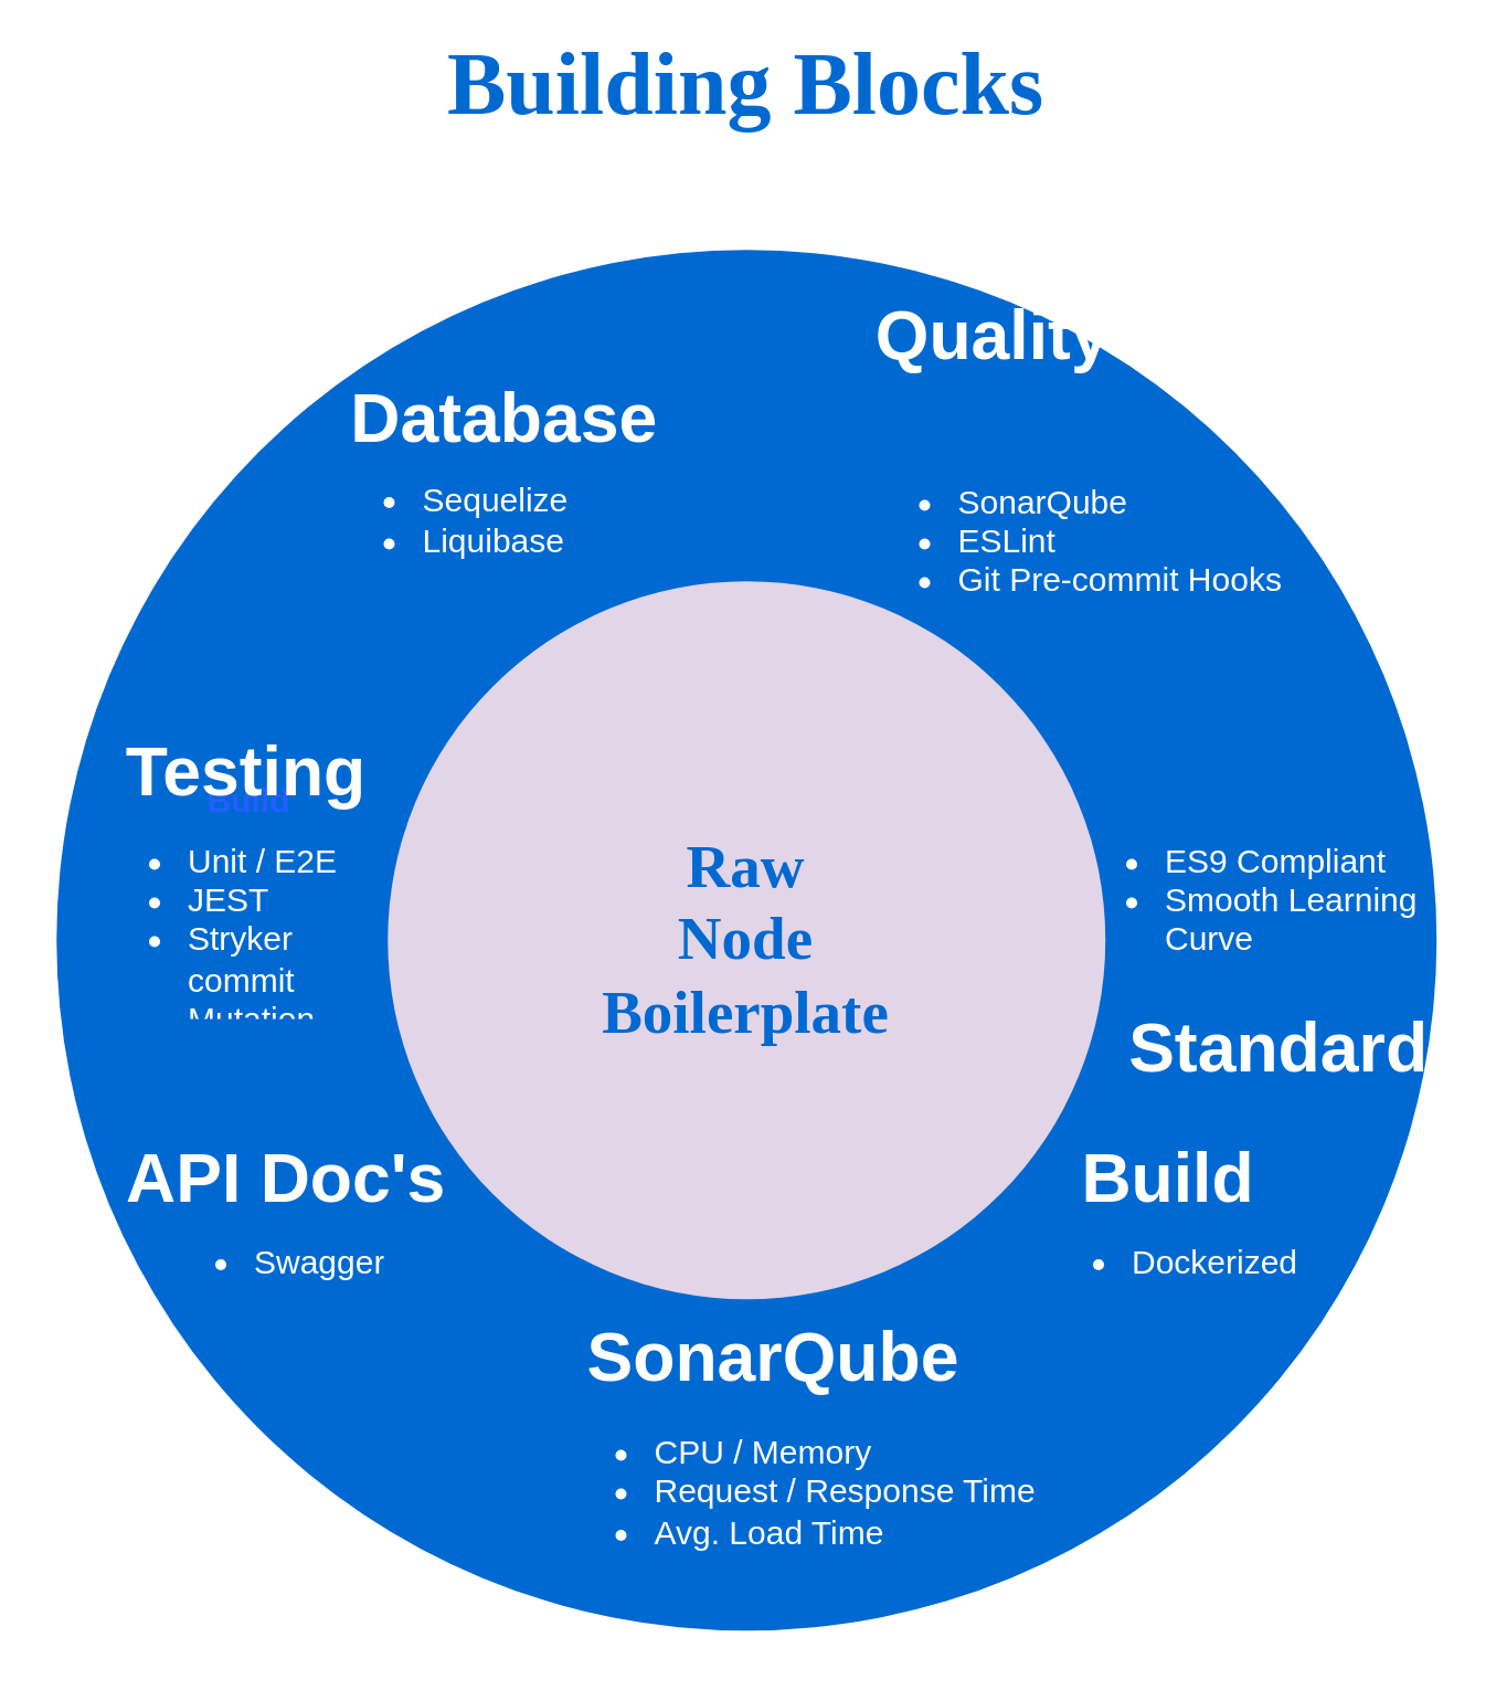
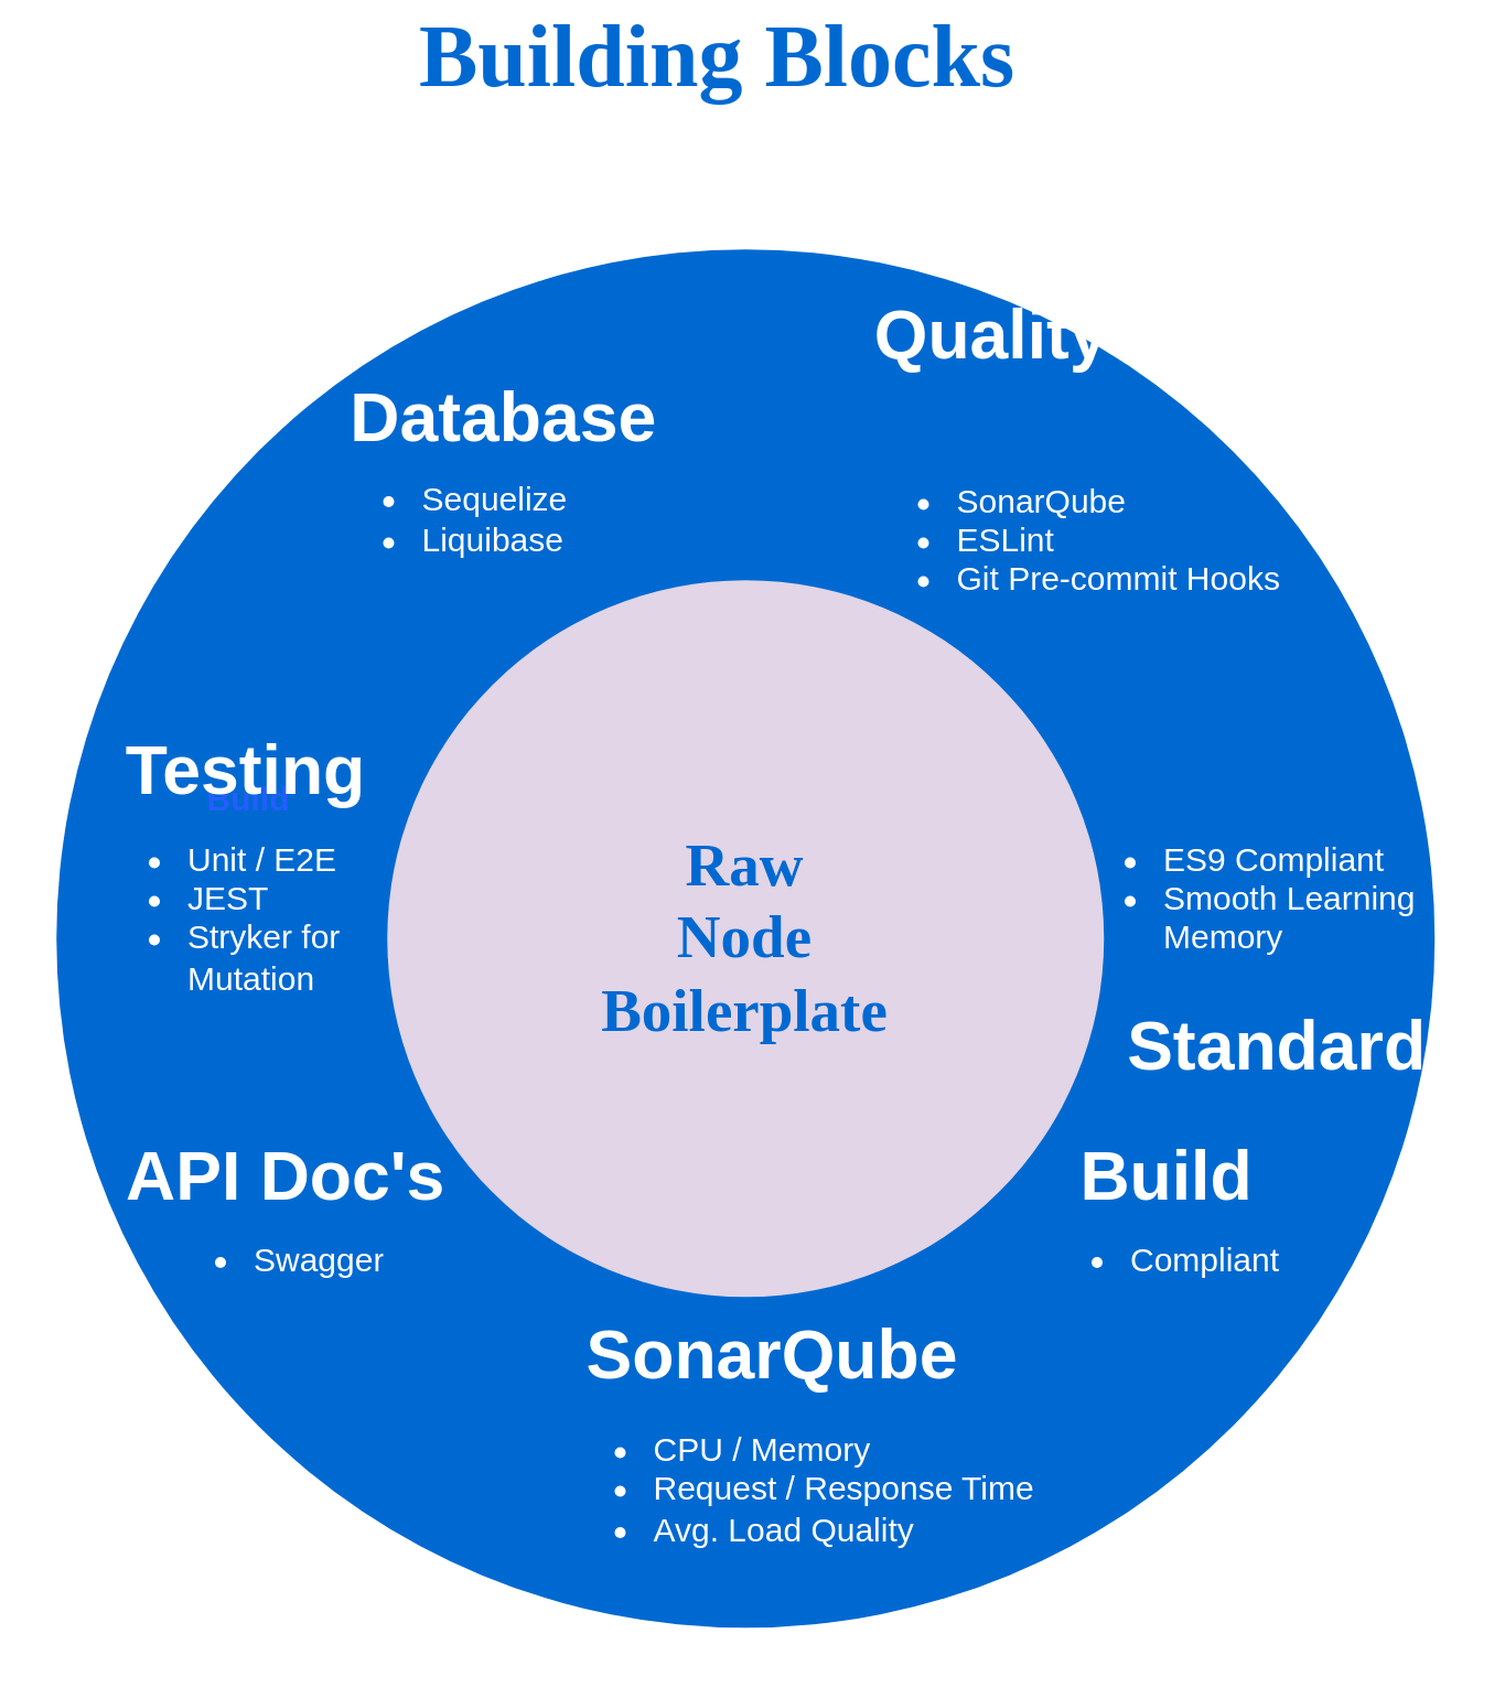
  <mxCell id="0" />
  <mxCell id="1" parent="0" />
  <mxCell id="2" value="" style="ellipse;whiteSpace=wrap;html=1;rounded=0;shadow=0;comic=0;strokeWidth=1;fontFamily=Verdana;fontSize=14;strokeColor=none;fillColor=#0069D1;" parent="1" vertex="1"><mxGeometry x="20" y="90" width="500" height="500" as="geometry" /></mxCell>
  <mxCell id="3" value="Raw&lt;br&gt;Node&lt;br&gt;Boilerplate" style="ellipse;whiteSpace=wrap;html=1;rounded=0;shadow=0;comic=0;strokeWidth=1;fontFamily=Verdana;fontSize=22;strokeColor=none;fillColor=#e1d5e7;fontColor=#0069D1;fontStyle=1;direction=south;" parent="1" vertex="1"><mxGeometry x="140" y="210" width="260" height="260" as="geometry" /></mxCell>
  <mxCell id="4" value="&lt;b&gt;Build&lt;/b&gt;" style="text;html=1;strokeColor=none;fillColor=none;align=center;verticalAlign=middle;whiteSpace=wrap;rounded=0;fontColor=#245EFF;" vertex="1" parent="1"><mxGeometry x="70" y="280" width="40" height="20" as="geometry" /></mxCell>
- <mxCell id="5" value="&lt;ul&gt;&lt;li&gt;CPU / Memory&lt;/li&gt;&lt;li&gt;Request / Response Time&lt;/li&gt;&lt;li&gt;Avg. Load Time&lt;/li&gt;&lt;/ul&gt;" style="text;strokeColor=none;fillColor=none;html=1;whiteSpace=wrap;verticalAlign=middle;overflow=hidden;fontColor=#FFFFFF;align=left;" vertex="1" parent="1"><mxGeometry x="195" y="500" width="185" height="80" as="geometry" /></mxCell>
+ <mxCell id="5" value="&lt;ul&gt;&lt;li&gt;CPU / Memory&lt;/li&gt;&lt;li&gt;Request / Response Time&lt;/li&gt;&lt;li&gt;Avg. Load Quality&lt;/li&gt;&lt;/ul&gt;" style="text;strokeColor=none;fillColor=none;html=1;whiteSpace=wrap;verticalAlign=middle;overflow=hidden;fontColor=#FFFFFF;align=left;" vertex="1" parent="1"><mxGeometry x="195" y="500" width="185" height="80" as="geometry" /></mxCell>
  <mxCell id="6" value="&lt;b&gt;&lt;font style=&quot;font-size: 25px&quot;&gt;SonarQube&lt;/font&gt;&lt;/b&gt;" style="text;html=1;strokeColor=none;fillColor=none;align=center;verticalAlign=middle;whiteSpace=wrap;rounded=0;fontColor=#FFFFFF;" vertex="1" parent="1"><mxGeometry x="260" y="480" width="40" height="20" as="geometry" /></mxCell>
  <mxCell id="7" value="&lt;b&gt;&lt;font style=&quot;font-size: 25px&quot;&gt;Build&lt;/font&gt;&lt;/b&gt;" style="text;html=1;strokeColor=none;fillColor=none;align=center;verticalAlign=middle;whiteSpace=wrap;rounded=0;fontColor=#FFFFFF;" vertex="1" parent="1"><mxGeometry x="403" y="415" width="40" height="20" as="geometry" /></mxCell>
- <mxCell id="8" value="&lt;ul&gt;&lt;li&gt;Dockerized&lt;/li&gt;&lt;/ul&gt;" style="text;strokeColor=none;fillColor=none;html=1;whiteSpace=wrap;verticalAlign=middle;overflow=hidden;fontColor=#FFFFFF;align=left;" vertex="1" parent="1"><mxGeometry x="368" y="432" width="122" height="50" as="geometry" /></mxCell>
- <mxCell id="9" value="&lt;ul&gt;&lt;li&gt;ES9 Compliant&lt;/li&gt;&lt;li&gt;Smooth&amp;nbsp;Learning&amp;nbsp;&lt;br&gt;Curve&lt;/li&gt;&lt;/ul&gt;" style="text;strokeColor=none;fillColor=none;html=1;whiteSpace=wrap;verticalAlign=middle;overflow=hidden;fontColor=#FFFFFF;align=left;" vertex="1" parent="1"><mxGeometry x="380" y="290" width="140" height="60" as="geometry" /></mxCell>
+ <mxCell id="8" value="&lt;ul&gt;&lt;li&gt;Compliant&lt;/li&gt;&lt;/ul&gt;" style="text;strokeColor=none;fillColor=none;html=1;whiteSpace=wrap;verticalAlign=middle;overflow=hidden;fontColor=#FFFFFF;align=left;" vertex="1" parent="1"><mxGeometry x="368" y="432" width="122" height="50" as="geometry" /></mxCell>
+ <mxCell id="9" value="&lt;ul&gt;&lt;li&gt;ES9 Compliant&lt;/li&gt;&lt;li&gt;Smooth&amp;nbsp;Learning&amp;nbsp;&lt;br&gt;Memory&lt;/li&gt;&lt;/ul&gt;" style="text;strokeColor=none;fillColor=none;html=1;whiteSpace=wrap;verticalAlign=middle;overflow=hidden;fontColor=#FFFFFF;align=left;" vertex="1" parent="1"><mxGeometry x="380" y="290" width="140" height="60" as="geometry" /></mxCell>
  <mxCell id="10" value="&lt;b&gt;&lt;font style=&quot;font-size: 25px&quot;&gt;Standards&lt;/font&gt;&lt;/b&gt;" style="text;html=1;strokeColor=none;fillColor=none;align=center;verticalAlign=middle;whiteSpace=wrap;rounded=0;fontColor=#FFFFFF;" vertex="1" parent="1"><mxGeometry x="450" y="368" width="40" height="20" as="geometry" /></mxCell>
  <mxCell id="11" value="&lt;b&gt;&lt;font style=&quot;font-size: 25px&quot;&gt;Testing&lt;/font&gt;&lt;/b&gt;" style="text;html=1;strokeColor=none;fillColor=none;align=center;verticalAlign=middle;whiteSpace=wrap;rounded=0;fontColor=#FFFFFF;" vertex="1" parent="1"><mxGeometry x="69" y="268" width="40" height="20" as="geometry" /></mxCell>
  <mxCell id="12" value="&lt;b&gt;&lt;font style=&quot;font-size: 25px&quot;&gt;API Doc's&lt;/font&gt;&lt;/b&gt;" style="text;html=1;strokeColor=none;fillColor=none;align=center;verticalAlign=middle;whiteSpace=wrap;rounded=0;fontColor=#FFFFFF;" vertex="1" parent="1"><mxGeometry x="38.5" y="415" width="129" height="20" as="geometry" /></mxCell>
  <mxCell id="13" value="&lt;b&gt;&lt;font style=&quot;font-size: 25px&quot;&gt;Database&lt;/font&gt;&lt;/b&gt;" style="text;html=1;strokeColor=none;fillColor=none;align=center;verticalAlign=middle;whiteSpace=wrap;rounded=0;fontColor=#FFFFFF;" vertex="1" parent="1"><mxGeometry x="118" y="140" width="129" height="20" as="geometry" /></mxCell>
  <mxCell id="14" value="&lt;b&gt;&lt;font style=&quot;font-size: 25px&quot;&gt;Quality&lt;/font&gt;&lt;/b&gt;" style="text;html=1;strokeColor=none;fillColor=none;align=center;verticalAlign=middle;whiteSpace=wrap;rounded=0;fontColor=#FFFFFF;" vertex="1" parent="1"><mxGeometry x="295" y="110" width="129" height="20" as="geometry" /></mxCell>
  <mxCell id="15" value="&lt;ul&gt;&lt;li&gt;Sequelize&lt;/li&gt;&lt;li&gt;Liquibase&lt;/li&gt;&lt;/ul&gt;" style="text;strokeColor=none;fillColor=none;html=1;whiteSpace=wrap;verticalAlign=middle;overflow=hidden;fontColor=#FFFFFF;align=left;" vertex="1" parent="1"><mxGeometry x="111" y="158" width="109" height="60" as="geometry" /></mxCell>
  <mxCell id="16" value="&lt;ul&gt;&lt;li&gt;SonarQube&lt;/li&gt;&lt;li&gt;ESLint&lt;/li&gt;&lt;li&gt;Git Pre-commit Hooks&lt;/li&gt;&lt;/ul&gt;" style="text;strokeColor=none;fillColor=none;html=1;whiteSpace=wrap;verticalAlign=middle;overflow=hidden;fontColor=#FFFFFF;align=left;" vertex="1" parent="1"><mxGeometry x="305" y="160" width="165" height="60" as="geometry" /></mxCell>
- <mxCell id="17" value="&lt;ul&gt;&lt;li&gt;Unit / E2E&amp;nbsp;&lt;/li&gt;&lt;li&gt;JEST&lt;/li&gt;&lt;li&gt;Stryker commit&amp;nbsp;&lt;br&gt;Mutation&lt;/li&gt;&lt;/ul&gt;" style="text;strokeColor=none;fillColor=none;html=1;whiteSpace=wrap;verticalAlign=middle;overflow=hidden;fontColor=#FFFFFF;align=left;" vertex="1" parent="1"><mxGeometry x="26" y="290" width="114" height="80" as="geometry" /></mxCell>
+ <mxCell id="17" value="&lt;ul&gt;&lt;li&gt;Unit / E2E&amp;nbsp;&lt;/li&gt;&lt;li&gt;JEST&lt;/li&gt;&lt;li&gt;Stryker for&amp;nbsp;&lt;br&gt;Mutation&lt;/li&gt;&lt;/ul&gt;" style="text;strokeColor=none;fillColor=none;html=1;whiteSpace=wrap;verticalAlign=middle;overflow=hidden;fontColor=#FFFFFF;align=left;" vertex="1" parent="1"><mxGeometry x="26" y="290" width="114" height="80" as="geometry" /></mxCell>
  <mxCell id="18" value="&lt;ul&gt;&lt;li&gt;Swagger&lt;/li&gt;&lt;/ul&gt;" style="text;strokeColor=none;fillColor=none;html=1;whiteSpace=wrap;verticalAlign=middle;overflow=hidden;fontColor=#FFFFFF;align=left;" vertex="1" parent="1"><mxGeometry x="50" y="435" width="110" height="35" as="geometry" /></mxCell>
- <mxCell id="19" value="&lt;b&gt;&lt;font face=&quot;Times New Roman&quot; style=&quot;font-size: 32px&quot;&gt;Building Blocks&lt;/font&gt;&lt;/b&gt;" style="text;html=1;strokeColor=none;fillColor=none;align=center;verticalAlign=middle;whiteSpace=wrap;rounded=0;fontColor=#0069D1;" vertex="1" parent="1"><mxGeometry x="130" y="20" width="280" height="20" as="geometry" /></mxCell>
+ <mxCell id="19" value="&lt;b&gt;&lt;font face=&quot;Times New Roman&quot; style=&quot;font-size: 32px&quot;&gt;Building Blocks&lt;/font&gt;&lt;/b&gt;" style="text;html=1;strokeColor=none;fillColor=none;align=center;verticalAlign=middle;whiteSpace=wrap;rounded=0;fontColor=#0069D1;" vertex="1" parent="1"><mxGeometry x="120" y="10" width="280" height="20" as="geometry" /></mxCell>
